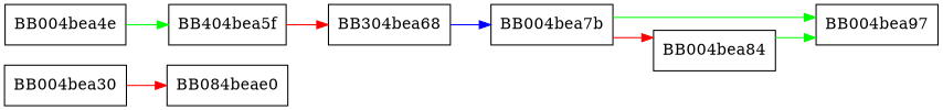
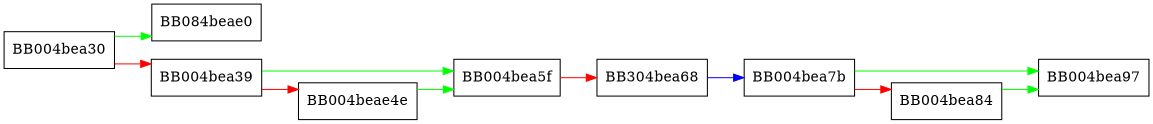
  digraph {
    rankdir=LR
    splines=ortho
    node [shape=box]
    edge [color=green]
    n1 [label=BB084beae0]
    BB004bea30
-   BB004bea5f [label=BB404bea5f]
-   BB004bea4e
+   BB004bea39
+   BB004bea5f
+   BB004bea4e [label=BB004beae4e]
    n6 [label=BB304bea68]
    BB004bea7b
    BB004bea97
    BB004bea84
-   BB004bea30 -> n1 [color=red]
+   BB004bea30 -> n1
+   BB004bea30 -> BB004bea39 [color=red]
+   BB004bea39 -> BB004bea5f
+   BB004bea39 -> BB004bea4e [color=red]
    BB004bea5f -> n6 [color=red]
    BB004bea4e -> BB004bea5f
    n6 -> BB004bea7b [color=blue]
    BB004bea7b -> BB004bea97
    BB004bea7b -> BB004bea84 [color=red]
    BB004bea84 -> BB004bea97
  }
